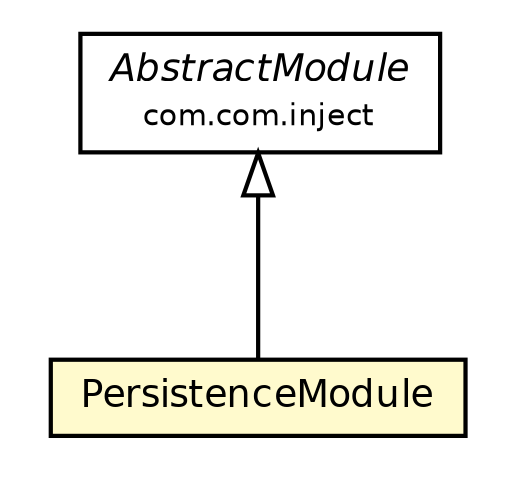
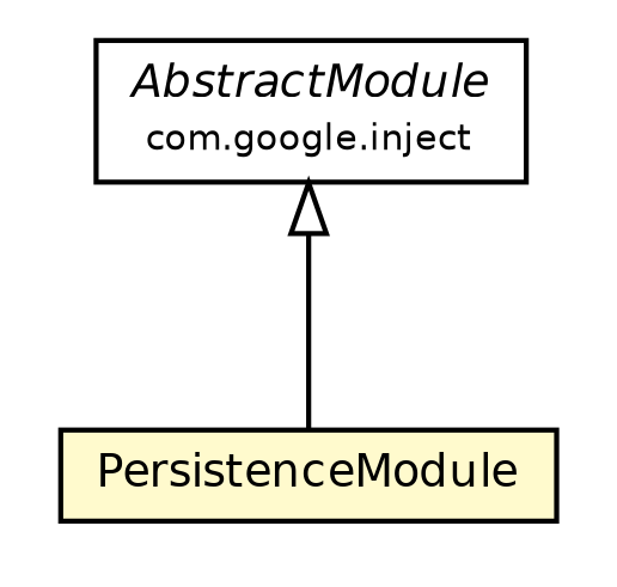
  digraph {
    node [fontcolor=black fontname=Helvetica fontsize=9.0 shape=plaintext]
    n1 [label=<<table border="0" cellborder="1" cellspacing="0" cellpadding="2" port="p" bgcolor="lemonChiffon" href="./PersistenceModule.html"> 		<tr><td><table border="0" cellspacing="0" cellpadding="1"> 			<tr><td> PersistenceModule </td></tr> 		</table></td></tr> 		</table>>]
-   n2 [label=<<table border="0" cellborder="1" cellspacing="0" cellpadding="2" port="p" href="http://java.sun.com/j2se/1.4.2/docs/api/com/google/inject/AbstractModule.html"> 		<tr><td><table border="0" cellspacing="0" cellpadding="1"> 			<tr><td><font face="Helvetica-Oblique"> AbstractModule </font></td></tr> 			<tr><td><font point-size="7.0"> com.com.inject </font></td></tr> 		</table></td></tr> 		</table>>]
+   n2 [label=<<table border="0" cellborder="1" cellspacing="0" cellpadding="2" port="p" href="http://java.sun.com/j2se/1.4.2/docs/api/com/google/inject/AbstractModule.html"> 		<tr><td><table border="0" cellspacing="0" cellpadding="1"> 			<tr><td><font face="Helvetica-Oblique"> AbstractModule </font></td></tr> 			<tr><td><font point-size="7.0"> com.google.inject </font></td></tr> 		</table></td></tr> 		</table>>]
    n2 -> n1 [arrowtail=empty dir=back fontname=Helvetica fontsize=10 headport=p labelfontname=Helvetica labelfontsize=10 tailport=p]
  }
